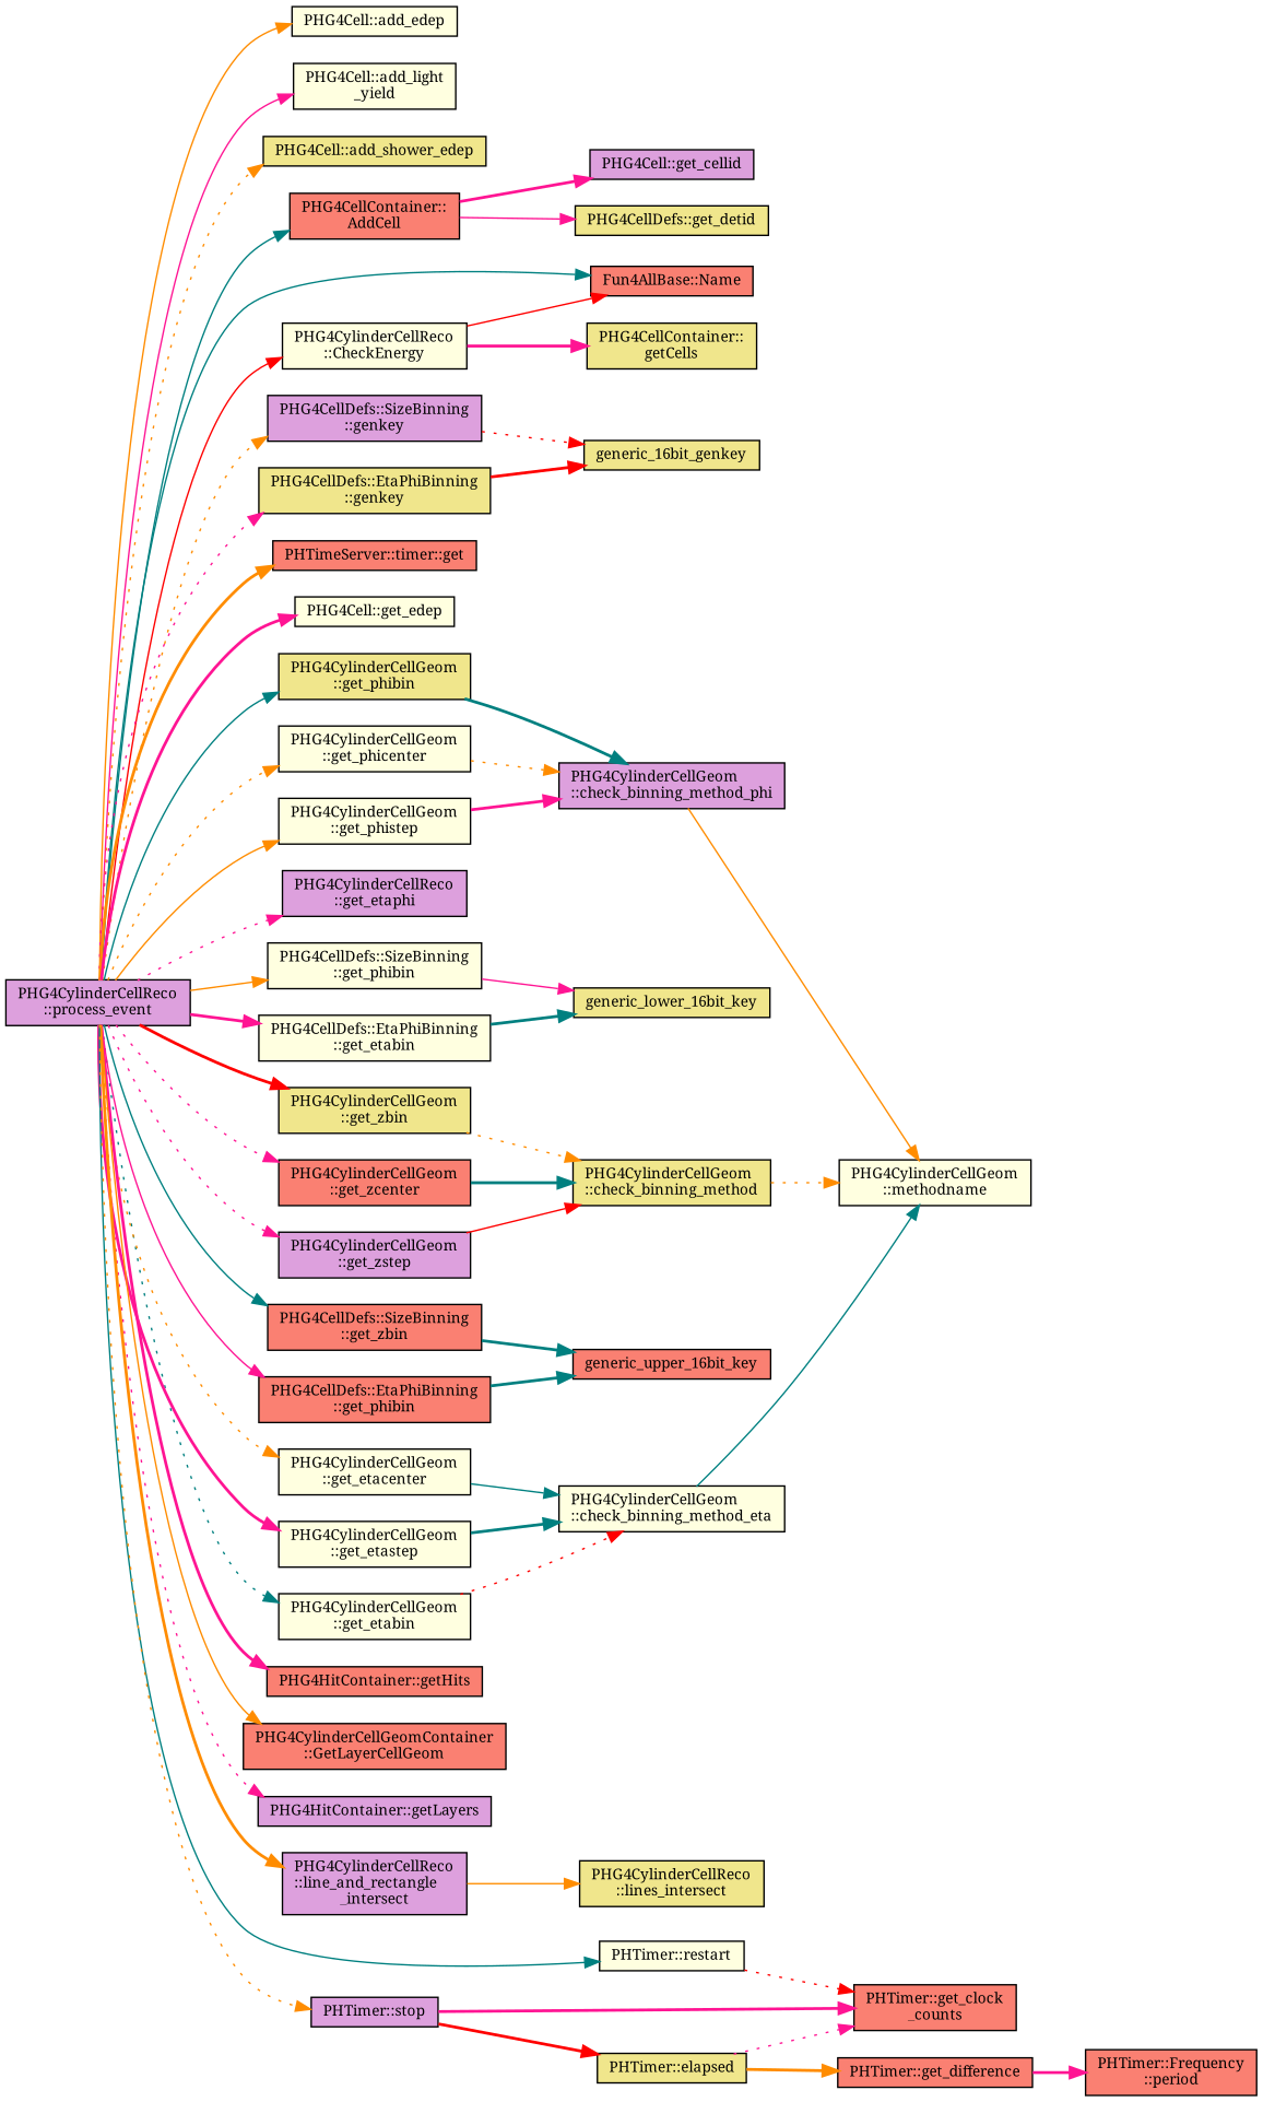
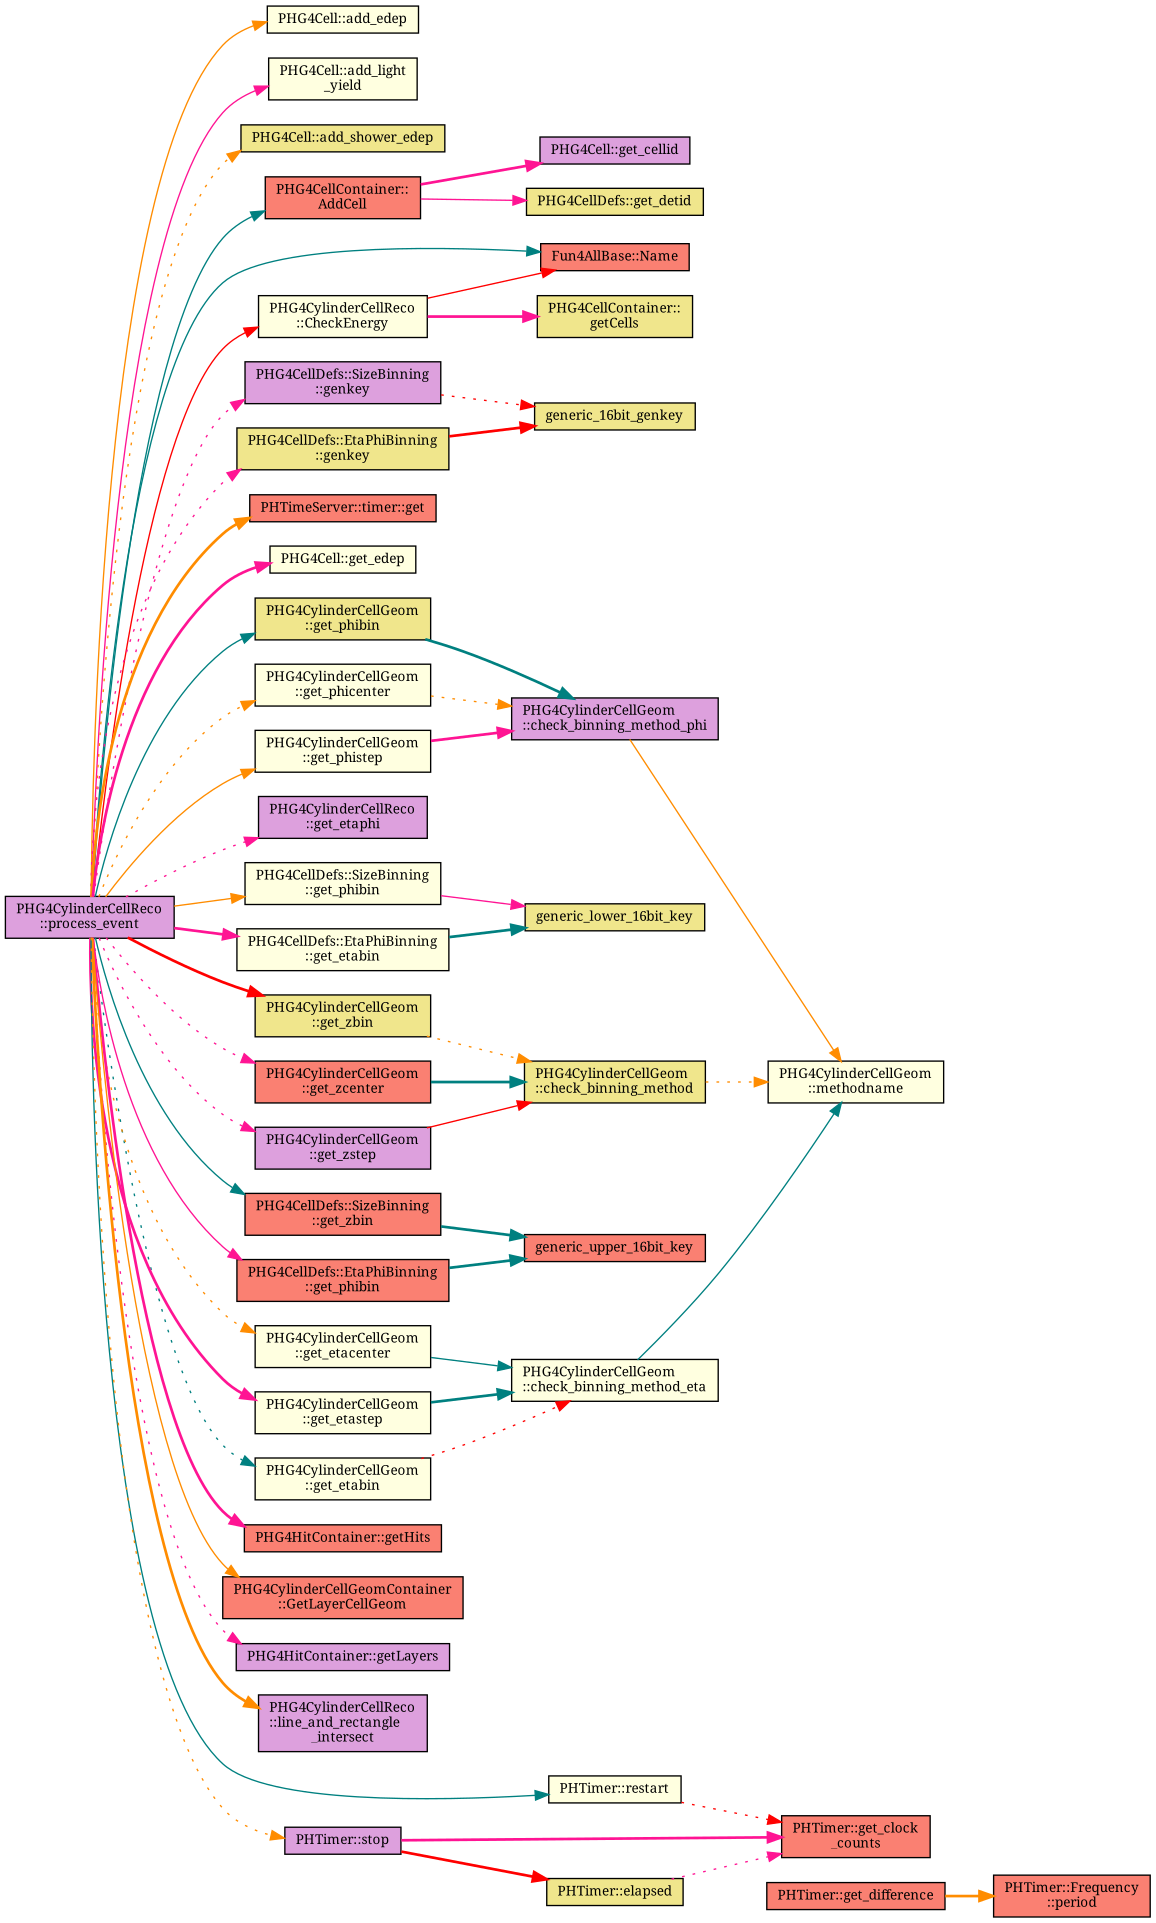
  digraph {
    fontname="Noto Serif"
    rankdir=LR
    node [color=black fillcolor=lightyellow fontname="Noto Serif" fontsize=10 shape=record style=filled]
    edge [color=deeppink fontname="Noto Serif" fontsize=10 labelfontname=FreeSans labelfontsize=10 style=bold]
    n1 [fillcolor=plum fontcolor=black height=0.2 label="PHG4CylinderCellReco\l::process_event" width=0.4]
    n2 [height=0.2 label="PHG4Cell::add_edep" width=0.4]
    n3 [height=0.2 label="PHG4Cell::add_light\l_yield" width=0.4]
    n4 [fillcolor=khaki height=0.2 label="PHG4Cell::add_shower_edep" width=0.4]
    n5 [fillcolor=salmon height=0.2 label="PHG4CellContainer::\lAddCell" width=0.4]
    n6 [height=0.2 label="PHG4CylinderCellReco\l::CheckEnergy" width=0.4]
    n7 [fillcolor=salmon height=0.2 label="Fun4AllBase::Name" width=0.4]
    n8 [fillcolor=plum height=0.2 label="PHG4CellDefs::SizeBinning\l::genkey" width=0.4]
    n9 [fillcolor=khaki height=0.2 label="PHG4CellDefs::EtaPhiBinning\l::genkey" width=0.4]
    n10 [fillcolor=salmon height=0.2 label="PHTimeServer::timer::get" width=0.4]
    n11 [height=0.2 label="PHG4Cell::get_edep" width=0.4]
    n12 [height=0.2 label="PHG4CylinderCellGeom\l::get_etabin" width=0.4]
    n13 [height=0.2 label="PHG4CellDefs::EtaPhiBinning\l::get_etabin" width=0.4]
    n14 [height=0.2 label="PHG4CylinderCellGeom\l::get_etacenter" width=0.4]
    n15 [fillcolor=plum height=0.2 label="PHG4CylinderCellReco\l::get_etaphi" width=0.4]
    n16 [height=0.2 label="PHG4CylinderCellGeom\l::get_etastep" width=0.4]
    n17 [fillcolor=khaki height=0.2 label="PHG4CylinderCellGeom\l::get_phibin" width=0.4]
    n18 [height=0.2 label="PHG4CellDefs::SizeBinning\l::get_phibin" width=0.4]
    n19 [fillcolor=salmon height=0.2 label="PHG4CellDefs::EtaPhiBinning\l::get_phibin" width=0.4]
    n20 [height=0.2 label="PHG4CylinderCellGeom\l::get_phicenter" width=0.4]
    n21 [height=0.2 label="PHG4CylinderCellGeom\l::get_phistep" width=0.4]
    n22 [fillcolor=khaki height=0.2 label="PHG4CylinderCellGeom\l::get_zbin" width=0.4]
    n23 [fillcolor=salmon height=0.2 label="PHG4CellDefs::SizeBinning\l::get_zbin" width=0.4]
    n24 [fillcolor=salmon height=0.2 label="PHG4CylinderCellGeom\l::get_zcenter" width=0.4]
    n25 [fillcolor=plum height=0.2 label="PHG4CylinderCellGeom\l::get_zstep" width=0.4]
    n26 [fillcolor=salmon height=0.2 label="PHG4HitContainer::getHits" width=0.4]
    n27 [fillcolor=salmon height=0.2 label="PHG4CylinderCellGeomContainer\l::GetLayerCellGeom" width=0.4]
    n28 [fillcolor=plum height=0.2 label="PHG4HitContainer::getLayers" width=0.4]
    n29 [fillcolor=plum height=0.2 label="PHG4CylinderCellReco\l::line_and_rectangle\l_intersect" width=0.4]
    n30 [height=0.2 label="PHTimer::restart" width=0.4]
    n31 [fillcolor=plum height=0.2 label="PHTimer::stop" width=0.4]
    n32 [fillcolor=plum height=0.2 label="PHG4Cell::get_cellid" width=0.4]
    n33 [fillcolor=khaki height=0.2 label="PHG4CellDefs::get_detid" width=0.4]
    n34 [fillcolor=khaki height=0.2 label="PHG4CellContainer::\lgetCells" width=0.4]
    n35 [fillcolor=khaki height=0.2 label=generic_16bit_genkey width=0.4]
    n36 [height=0.2 label="PHG4CylinderCellGeom\l::check_binning_method_eta" width=0.4]
    n37 [fillcolor=khaki height=0.2 label=generic_lower_16bit_key width=0.4]
    n38 [fillcolor=plum height=0.2 label="PHG4CylinderCellGeom\l::check_binning_method_phi" width=0.4]
    n39 [fillcolor=salmon height=0.2 label=generic_upper_16bit_key width=0.4]
    n40 [fillcolor=khaki height=0.2 label="PHG4CylinderCellGeom\l::check_binning_method" width=0.4]
-   n41 [fillcolor=khaki height=0.2 label="PHG4CylinderCellReco\l::lines_intersect" width=0.4]
    n42 [fillcolor=salmon height=0.2 label="PHTimer::get_clock\l_counts" width=0.4]
    n43 [fillcolor=khaki height=0.2 label="PHTimer::elapsed" width=0.4]
    n44 [height=0.2 label="PHG4CylinderCellGeom\l::methodname" width=0.4]
    n45 [fillcolor=salmon height=0.2 label="PHTimer::get_difference" width=0.4]
    n46 [fillcolor=salmon height=0.2 label="PHTimer::Frequency\l::period" width=0.4]
    n1 -> n2 [color=darkorange style=solid]
    n1 -> n3 [style=solid]
    n1 -> n4 [color=darkorange style=dotted]
    n1 -> n5 [color=teal style=solid]
    n1 -> n6 [color=red style=solid]
    n1 -> n7 [color=teal style=solid]
-   n1 -> n8 [color=darkorange style=dotted]
+   n1 -> n8 [style=dotted]
    n1 -> n9 [style=dotted]
    n1 -> n10 [color=darkorange]
    n1 -> n11
    n1 -> n12 [color=teal style=dotted]
    n1 -> n13
    n1 -> n14 [color=darkorange style=dotted]
    n1 -> n15 [style=dotted]
    n1 -> n16
    n1 -> n17 [color=teal style=solid]
    n1 -> n18 [color=darkorange style=solid]
    n1 -> n19 [style=solid]
    n1 -> n20 [color=darkorange style=dotted]
    n1 -> n21 [color=darkorange style=solid]
    n1 -> n22 [color=red]
    n1 -> n23 [color=teal style=solid]
    n1 -> n24 [style=dotted]
    n1 -> n25 [style=dotted]
    n1 -> n26
    n1 -> n27 [color=darkorange style=solid]
    n1 -> n28 [style=dotted]
    n1 -> n29 [color=darkorange]
    n1 -> n30 [color=teal style=solid]
    n1 -> n31 [color=darkorange style=dotted]
    n5 -> n32
    n5 -> n33 [style=solid]
    n6 -> n7 [color=red style=solid]
    n6 -> n34
    n8 -> n35 [color=red style=dotted]
    n9 -> n35 [color=red]
    n12 -> n36 [color=red style=dotted]
    n13 -> n37 [color=teal]
    n14 -> n36 [color=teal style=solid]
    n16 -> n36 [color=teal]
    n17 -> n38 [color=teal]
    n18 -> n37 [style=solid]
    n19 -> n39 [color=teal]
    n20 -> n38 [color=darkorange style=dotted]
    n21 -> n38
    n22 -> n40 [color=darkorange style=dotted]
    n23 -> n39 [color=teal]
    n24 -> n40 [color=teal]
    n25 -> n40 [color=red style=solid]
-   n29 -> n41 [color=darkorange style=solid]
    n30 -> n42 [color=red style=dotted]
    n31 -> n42
    n31 -> n43 [color=red]
    n36 -> n44 [color=teal style=solid]
    n38 -> n44 [color=darkorange style=solid]
    n40 -> n44 [color=darkorange style=dotted]
    n43 -> n42 [style=dotted]
-   n43 -> n45 [color=darkorange]
-   n45 -> n46
+   n45 -> n46 [color=darkorange]
  }
